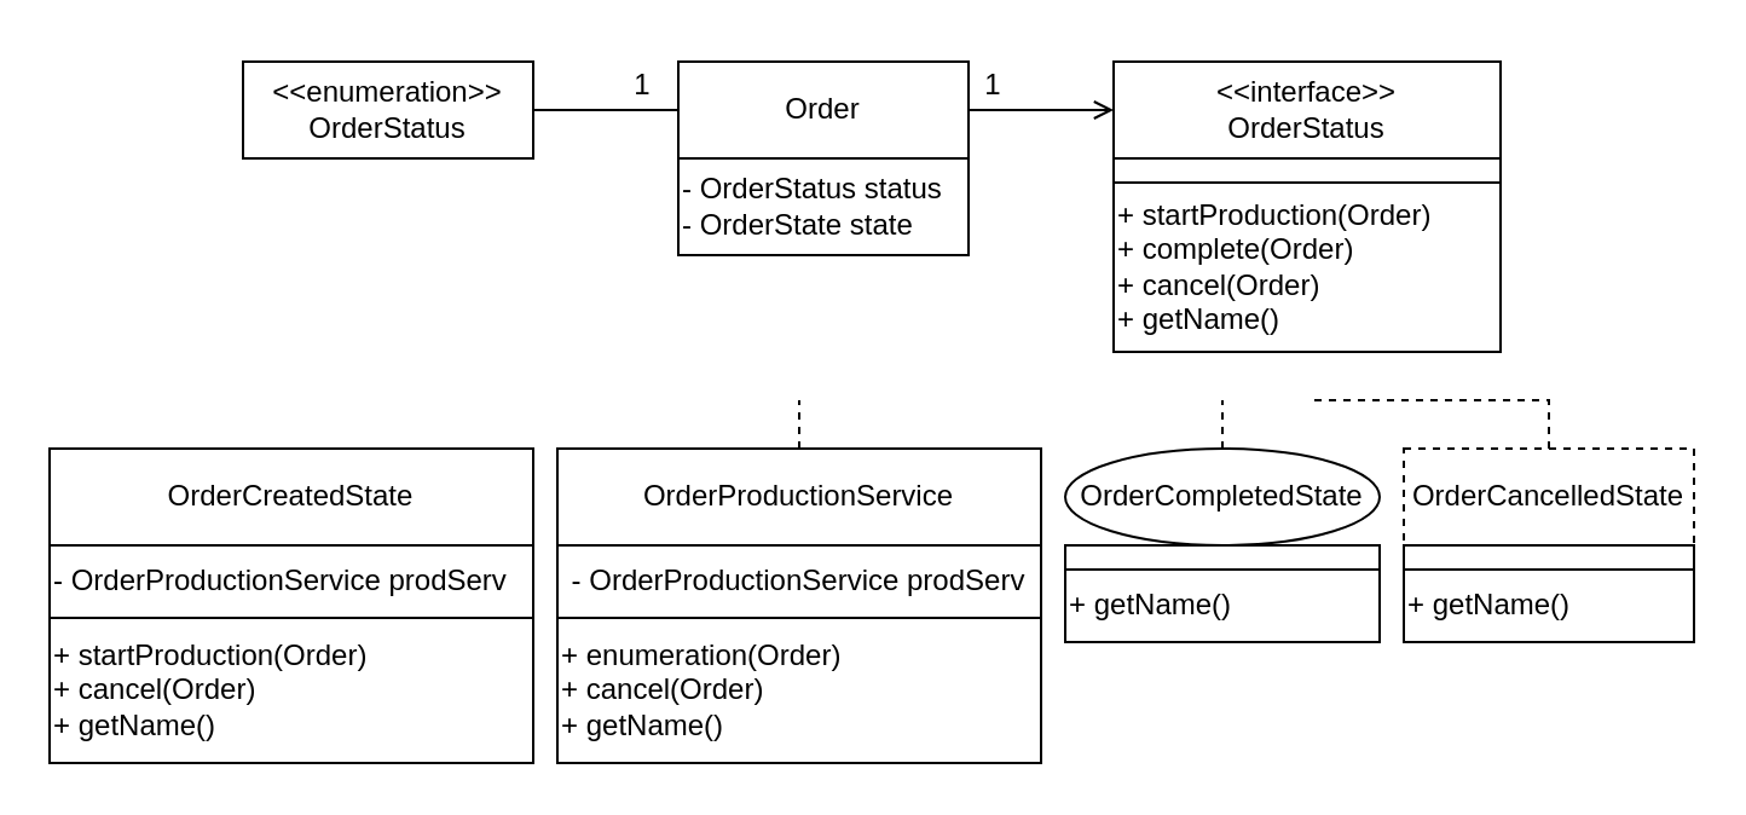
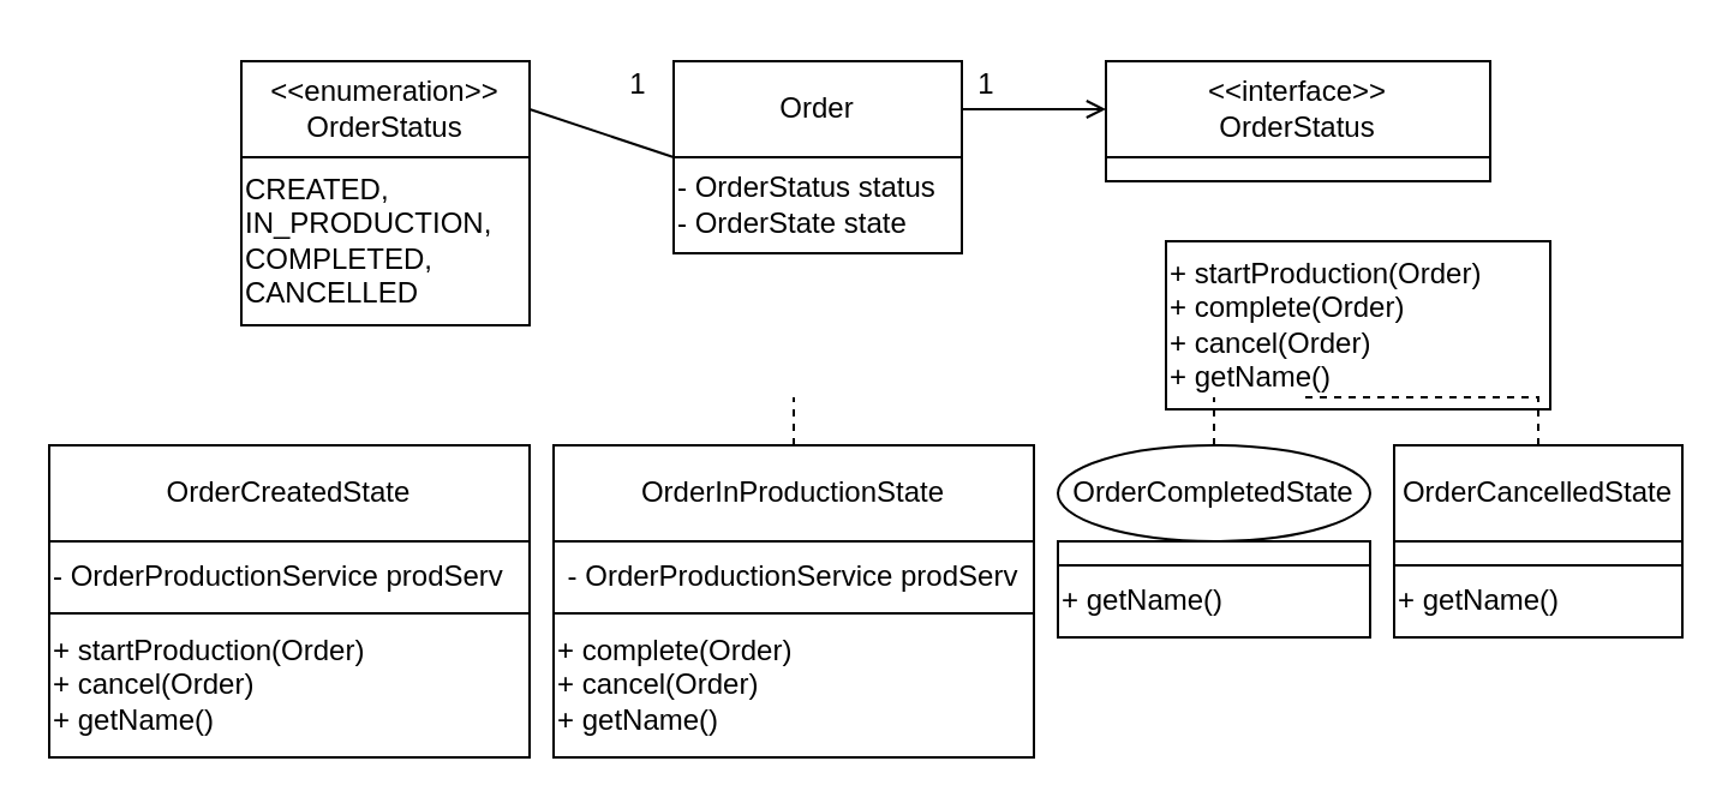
  <mxCell id="0" />
  <mxCell id="1" parent="0" />
  <mxCell id="2" value="Order" style="rounded=0;whiteSpace=wrap;html=1;fillColor=none;" parent="1" vertex="1"><mxGeometry x="280" y="25" width="120" height="40" as="geometry" /></mxCell>
  <mxCell id="3" value="- OrderStatus status&lt;div&gt;- OrderState state&lt;/div&gt;" style="rounded=0;whiteSpace=wrap;html=1;fillColor=none;align=left;" parent="1" vertex="1"><mxGeometry x="280" y="65" width="120" height="40" as="geometry" /></mxCell>
  <mxCell id="4" value="&amp;lt;&amp;lt;enumeration&amp;gt;&amp;gt;&lt;br&gt;OrderStatus" style="rounded=0;whiteSpace=wrap;html=1;fillColor=none;" parent="1" vertex="1"><mxGeometry x="100" y="25" width="120" height="40" as="geometry" /></mxCell>
+ <mxCell id="5" value="CREATED,&lt;br&gt;IN_PRODUCTION,&lt;br&gt;COMPLETED,&lt;br&gt;CANCELLED" style="rounded=0;whiteSpace=wrap;html=1;fillColor=none;align=left;" parent="1" vertex="1"><mxGeometry x="100" y="65" width="120" height="70" as="geometry" /></mxCell>
  <mxCell id="6" value="&amp;lt;&amp;lt;interface&amp;gt;&amp;gt;&lt;div&gt;OrderStatus&lt;/div&gt;" style="rounded=0;whiteSpace=wrap;html=1;fillColor=none;" parent="1" vertex="1"><mxGeometry x="460" y="25" width="160" height="40" as="geometry" /></mxCell>
  <mxCell id="7" value="" style="rounded=0;whiteSpace=wrap;html=1;fillColor=none;" parent="1" vertex="1"><mxGeometry x="460" y="65" width="160" height="10" as="geometry" /></mxCell>
- <mxCell id="8" value="+ startProduction(Order)&lt;br&gt;+ complete(Order)&lt;br&gt;+ cancel(Order)&lt;br&gt;+ getName()" style="rounded=0;whiteSpace=wrap;html=1;fillColor=none;align=left;" parent="1" vertex="1"><mxGeometry x="460" y="75" width="160" height="70" as="geometry" /></mxCell>
+ <mxCell id="8" value="+ startProduction(Order)&lt;br&gt;+ complete(Order)&lt;br&gt;+ cancel(Order)&lt;br&gt;+ getName()" style="rounded=0;whiteSpace=wrap;html=1;fillColor=none;align=left;" parent="1" vertex="1"><mxGeometry x="485" y="100" width="160" height="70" as="geometry" /></mxCell>
  <mxCell id="9" value="&lt;div&gt;OrderCreatedState&lt;/div&gt;" style="rounded=0;whiteSpace=wrap;html=1;fillColor=none;" parent="1" vertex="1"><mxGeometry x="20" y="185" width="200" height="40" as="geometry" /></mxCell>
  <mxCell id="10" value="- OrderProductionService prodServ" style="rounded=0;whiteSpace=wrap;html=1;fillColor=none;" parent="1" vertex="1"><mxGeometry x="230" y="225" width="200" height="30" as="geometry" /></mxCell>
  <mxCell id="11" value="+ startProduction(Order)&lt;br&gt;+ cancel(Order)&lt;br&gt;+ getName()" style="rounded=0;whiteSpace=wrap;html=1;fillColor=none;align=left;" parent="1" vertex="1"><mxGeometry x="20" y="255" width="200" height="60" as="geometry" /></mxCell>
- <mxCell id="12" value="&lt;div&gt;OrderProductionService&lt;/div&gt;" style="rounded=0;whiteSpace=wrap;html=1;fillColor=none;" parent="1" vertex="1"><mxGeometry x="230" y="185" width="200" height="40" as="geometry" /></mxCell>
- <mxCell id="13" value="+ enumeration(Order)&lt;br&gt;+ cancel(Order)&lt;br&gt;+ getName()" style="rounded=0;whiteSpace=wrap;html=1;fillColor=none;align=left;" parent="1" vertex="1"><mxGeometry x="230" y="255" width="200" height="60" as="geometry" /></mxCell>
+ <mxCell id="12" value="&lt;div&gt;OrderInProductionState&lt;/div&gt;" style="rounded=0;whiteSpace=wrap;html=1;fillColor=none;" parent="1" vertex="1"><mxGeometry x="230" y="185" width="200" height="40" as="geometry" /></mxCell>
+ <mxCell id="13" value="+ complete(Order)&lt;br&gt;+ cancel(Order)&lt;br&gt;+ getName()" style="rounded=0;whiteSpace=wrap;html=1;fillColor=none;align=left;" parent="1" vertex="1"><mxGeometry x="230" y="255" width="200" height="60" as="geometry" /></mxCell>
  <mxCell id="14" value="&lt;div&gt;OrderCompletedState&lt;/div&gt;" style="ellipse;whiteSpace=wrap;html=1;fillColor=none;" parent="1" vertex="1"><mxGeometry x="440" y="185" width="130" height="40" as="geometry" /></mxCell>
  <mxCell id="15" value="" style="rounded=0;whiteSpace=wrap;html=1;fillColor=none;" parent="1" vertex="1"><mxGeometry x="440" y="225" width="130" height="10" as="geometry" /></mxCell>
  <mxCell id="16" value="+ getName()" style="rounded=0;whiteSpace=wrap;html=1;fillColor=none;align=left;" parent="1" vertex="1"><mxGeometry x="440" y="235" width="130" height="30" as="geometry" /></mxCell>
- <mxCell id="17" value="&lt;div&gt;OrderCancelledState&lt;/div&gt;" style="rounded=0;whiteSpace=wrap;html=1;fillColor=none;dashed=1;" parent="1" vertex="1"><mxGeometry x="580" y="185" width="120" height="40" as="geometry" /></mxCell>
+ <mxCell id="17" value="&lt;div&gt;OrderCancelledState&lt;/div&gt;" style="rounded=0;whiteSpace=wrap;html=1;fillColor=none;" parent="1" vertex="1"><mxGeometry x="580" y="185" width="120" height="40" as="geometry" /></mxCell>
  <mxCell id="18" value="" style="rounded=0;whiteSpace=wrap;html=1;fillColor=none;" parent="1" vertex="1"><mxGeometry x="580" y="225" width="120" height="10" as="geometry" /></mxCell>
  <mxCell id="19" value="+ getName()" style="rounded=0;whiteSpace=wrap;html=1;fillColor=none;align=left;" parent="1" vertex="1"><mxGeometry x="580" y="235" width="120" height="30" as="geometry" /></mxCell>
- <mxCell id="20" value="" style="endArrow=none;html=1;rounded=0;entryX=0;entryY=0.5;entryDx=0;entryDy=0;exitX=1;exitY=0.5;exitDx=0;exitDy=0;" parent="1" source="4" target="2" edge="1"><mxGeometry width="50" height="50" relative="1" as="geometry"><mxPoint x="230" y="65" as="sourcePoint" /><mxPoint x="270" y="-5" as="targetPoint" /></mxGeometry></mxCell>
+ <mxCell id="20" value="" style="endArrow=none;html=1;rounded=0;exitX=1;exitY=0.5;exitDx=0;exitDy=0;" parent="1" source="4" target="3" edge="1"><mxGeometry width="50" height="50" relative="1" as="geometry"><mxPoint x="230" y="65" as="sourcePoint" /><mxPoint x="270" y="-5" as="targetPoint" /></mxGeometry></mxCell>
  <mxCell id="21" value="1" style="text;html=1;align=center;verticalAlign=middle;resizable=0;points=[];autosize=1;strokeColor=none;fillColor=none;" parent="1" vertex="1"><mxGeometry x="250" y="20" width="30" height="30" as="geometry" /></mxCell>
  <mxCell id="22" value="" style="endArrow=open;html=1;rounded=0;entryX=0;entryY=0.5;entryDx=0;entryDy=0;endFill=0;" parent="1" target="6" edge="1"><mxGeometry width="50" height="50" relative="1" as="geometry"><mxPoint x="400" y="45" as="sourcePoint" /><mxPoint x="450" y="-5" as="targetPoint" /></mxGeometry></mxCell>
  <mxCell id="23" value="1" style="text;html=1;align=center;verticalAlign=middle;resizable=0;points=[];autosize=1;strokeColor=none;fillColor=none;" parent="1" vertex="1"><mxGeometry x="395" y="20" width="30" height="30" as="geometry" /></mxCell>
  <mxCell id="24" value="- OrderProductionService prodServ" style="rounded=0;whiteSpace=wrap;html=1;fillColor=none;align=left;" vertex="1" parent="1"><mxGeometry x="20" y="225" width="200" height="30" as="geometry" /></mxCell>
  <mxCell id="25" value="" style="endArrow=none;dashed=1;html=1;rounded=0;exitX=0.5;exitY=0;exitDx=0;exitDy=0;" edge="1" parent="1" source="12"><mxGeometry width="50" height="50" relative="1" as="geometry"><mxPoint x="370" y="165" as="sourcePoint" /><mxPoint x="330" y="165" as="targetPoint" /></mxGeometry></mxCell>
  <mxCell id="26" value="" style="endArrow=none;dashed=1;html=1;rounded=0;exitX=0.5;exitY=0;exitDx=0;exitDy=0;" edge="1" parent="1" source="14"><mxGeometry width="50" height="50" relative="1" as="geometry"><mxPoint x="500" y="195" as="sourcePoint" /><mxPoint x="505" y="165" as="targetPoint" /></mxGeometry></mxCell>
  <mxCell id="27" value="" style="endArrow=none;dashed=1;html=1;rounded=0;exitX=0.5;exitY=0;exitDx=0;exitDy=0;" edge="1" parent="1" source="17"><mxGeometry width="50" height="50" relative="1" as="geometry"><mxPoint x="550" y="195" as="sourcePoint" /><mxPoint x="540" y="165" as="targetPoint" /><Array as="points"><mxPoint x="640" y="165" /></Array></mxGeometry></mxCell>
